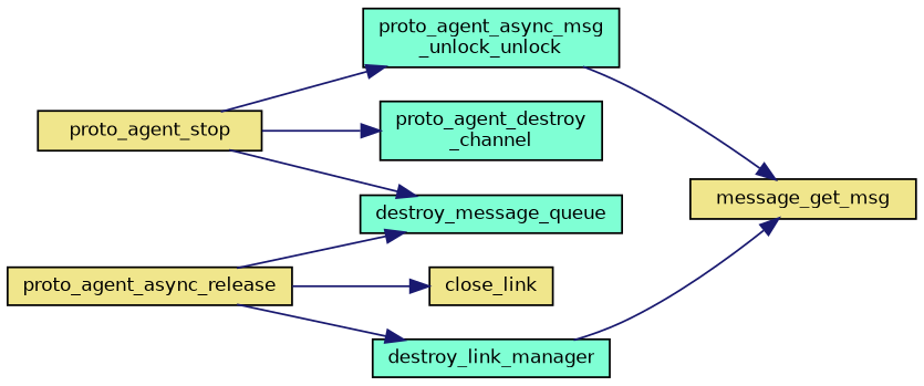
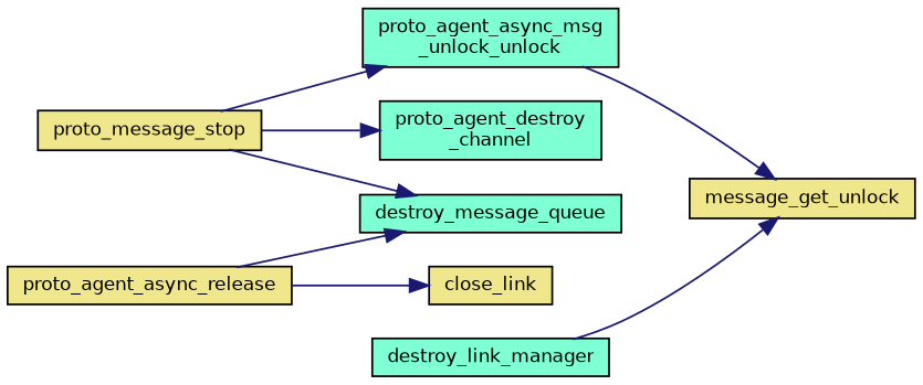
  digraph {
    rankdir=LR
    node [color=black fillcolor=khaki fontname=Helvetica fontsize=10 shape=record style=filled]
    edge [color=midnightblue fontname=Helvetica fontsize=10 labelfontname=Helvetica labelfontsize=10 style=solid]
-   n1 [fontcolor=black height=0.2 label=proto_agent_stop width=0.4]
+   n1 [fontcolor=black height=0.2 label=proto_message_stop width=0.4]
    n2 [fillcolor=aquamarine height=0.2 label="proto_agent_async_msg\l_unlock_unlock" width=0.4]
    n3 [fillcolor=aquamarine height=0.2 label="proto_agent_destroy\l_channel" width=0.4]
    n4 [fillcolor=aquamarine height=0.2 label=destroy_message_queue width=0.4]
-   n5 [height=0.2 label=message_get_msg width=0.4]
+   n5 [height=0.2 label=message_get_unlock width=0.4]
    n6 [height=0.2 label=proto_agent_async_release width=0.4]
    n7 [height=0.2 label=close_link width=0.4]
    n8 [fillcolor=aquamarine height=0.2 label=destroy_link_manager width=0.4]
    n1 -> n2
    n1 -> n3
    n1 -> n4
    n2 -> n5
    n6 -> n4
    n6 -> n7
-   n6 -> n8
    n8 -> n5
  }
